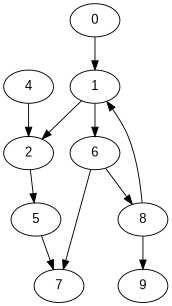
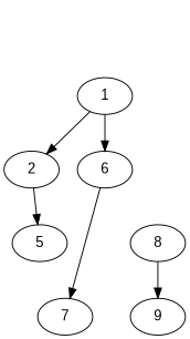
  digraph {
    fontname="Liberation Sans"
    node [fontname="Liberation Sans"]
    edge [fontname="Liberation Sans"]
-   0
    1
    2
    6
    5
    7
    8
-   4
    9
-   0 -> 1
    1 -> 2
    1 -> 6
    2 -> 5
    6 -> 7
-   6 -> 8
-   5 -> 7
-   8 -> 1
    8 -> 9
-   4 -> 2
  }
